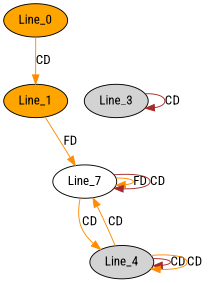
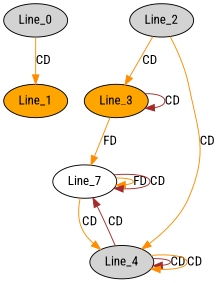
  digraph {
    fontname="Roboto Condensed"
    node [fillcolor=lightgrey fontname="Roboto Condensed" style=filled]
    edge [color=darkorange fontname="Roboto Condensed"]
-   Line_0 [fillcolor=orange]
+   Line_0
    Line_1 [fillcolor=orange]
-   Line_3
+   Line_2
+   Line_3 [fillcolor=orange]
    Line_4
    Line_7 [fillcolor=white]
    Line_0 -> Line_1 [label=CD]
+   Line_2 -> Line_3 [label=CD]
+   Line_2 -> Line_4 [label=CD]
    Line_3 -> Line_3 [color=brown label=CD]
-   Line_1 -> Line_7 [label=FD]
+   Line_3 -> Line_7 [label=FD]
    Line_4 -> Line_4 [color=brown label=CD]
    Line_4 -> Line_4 [label=CD]
-   Line_4 -> Line_7 [label=CD]
+   Line_4 -> Line_7 [color=brown label=CD]
    Line_7 -> Line_4 [label=CD]
    Line_7 -> Line_7 [label=FD]
    Line_7 -> Line_7 [color=brown label=CD]
  }
